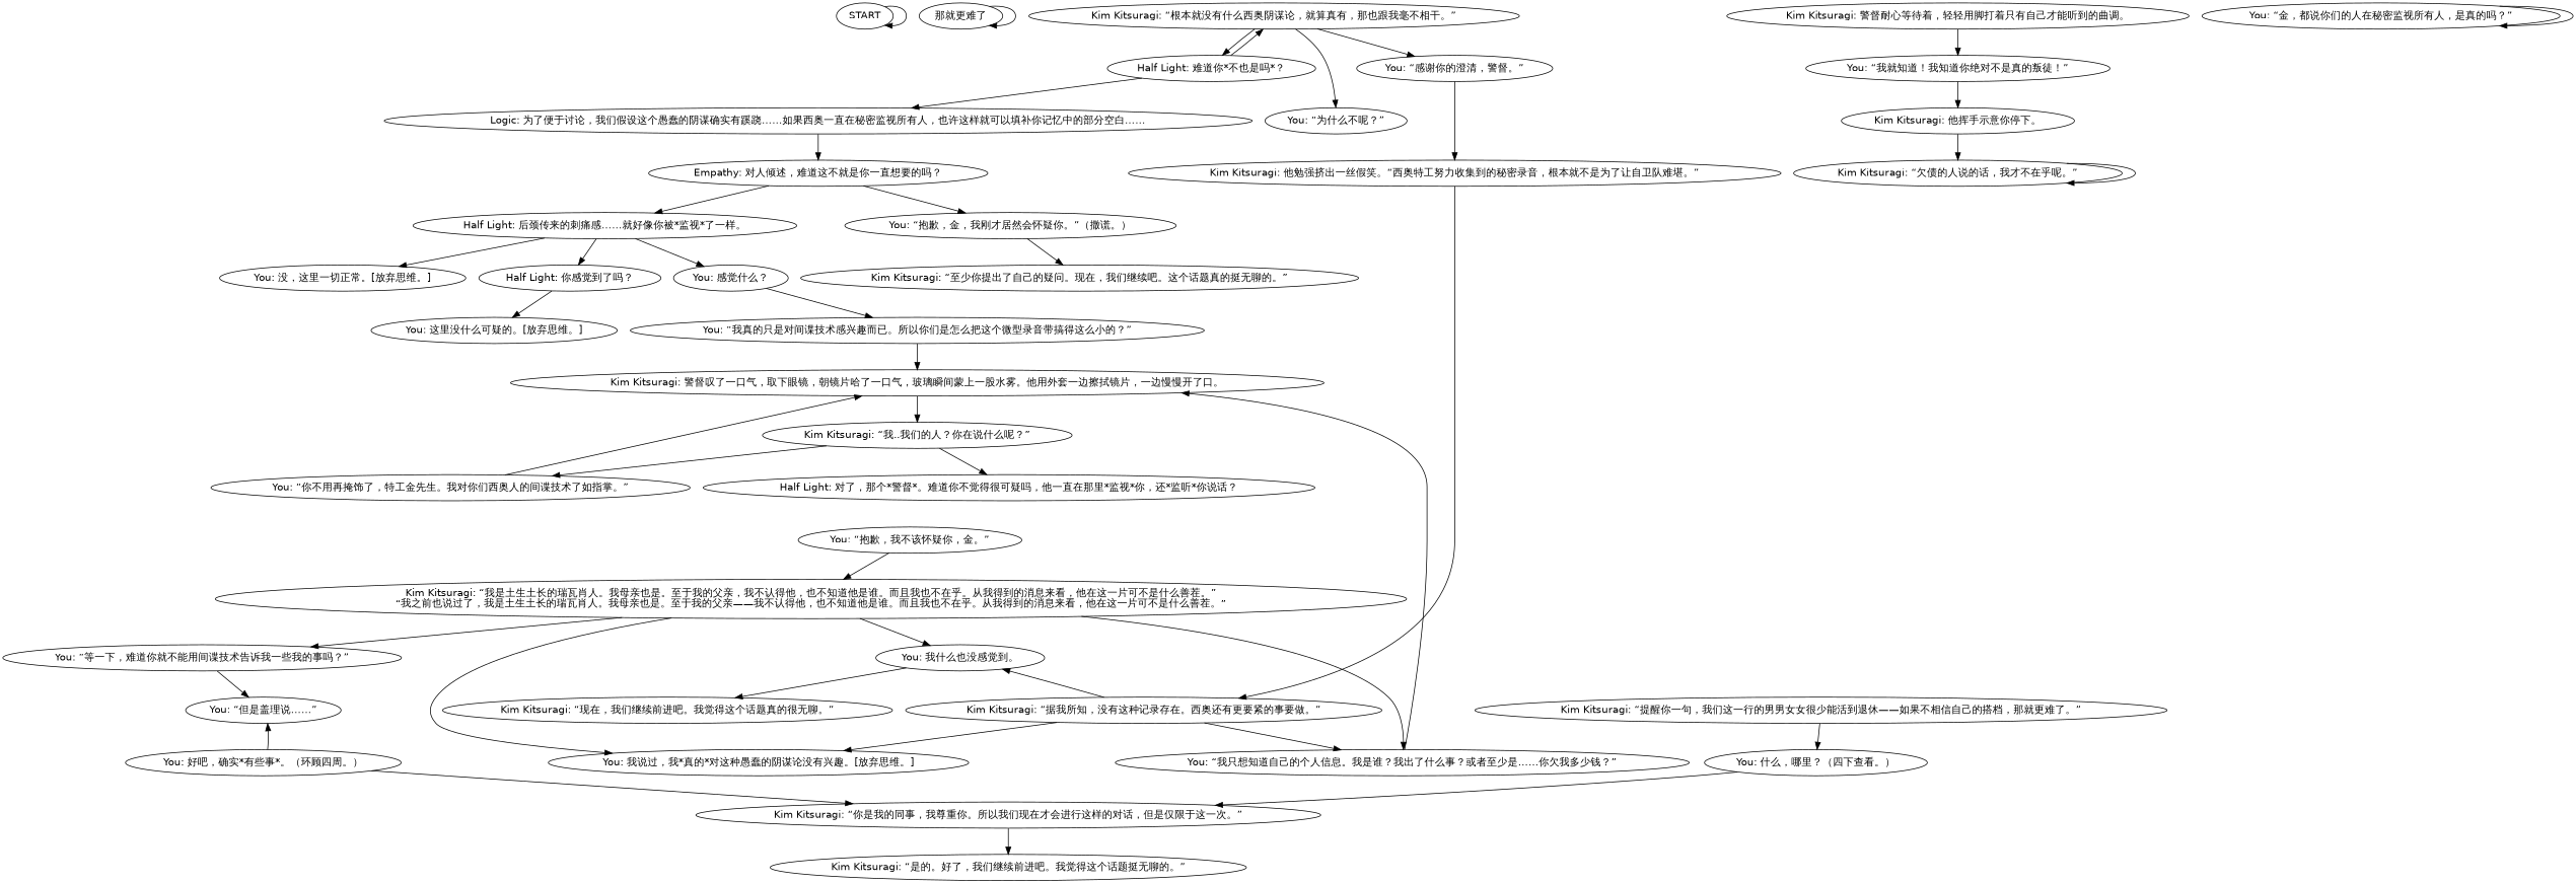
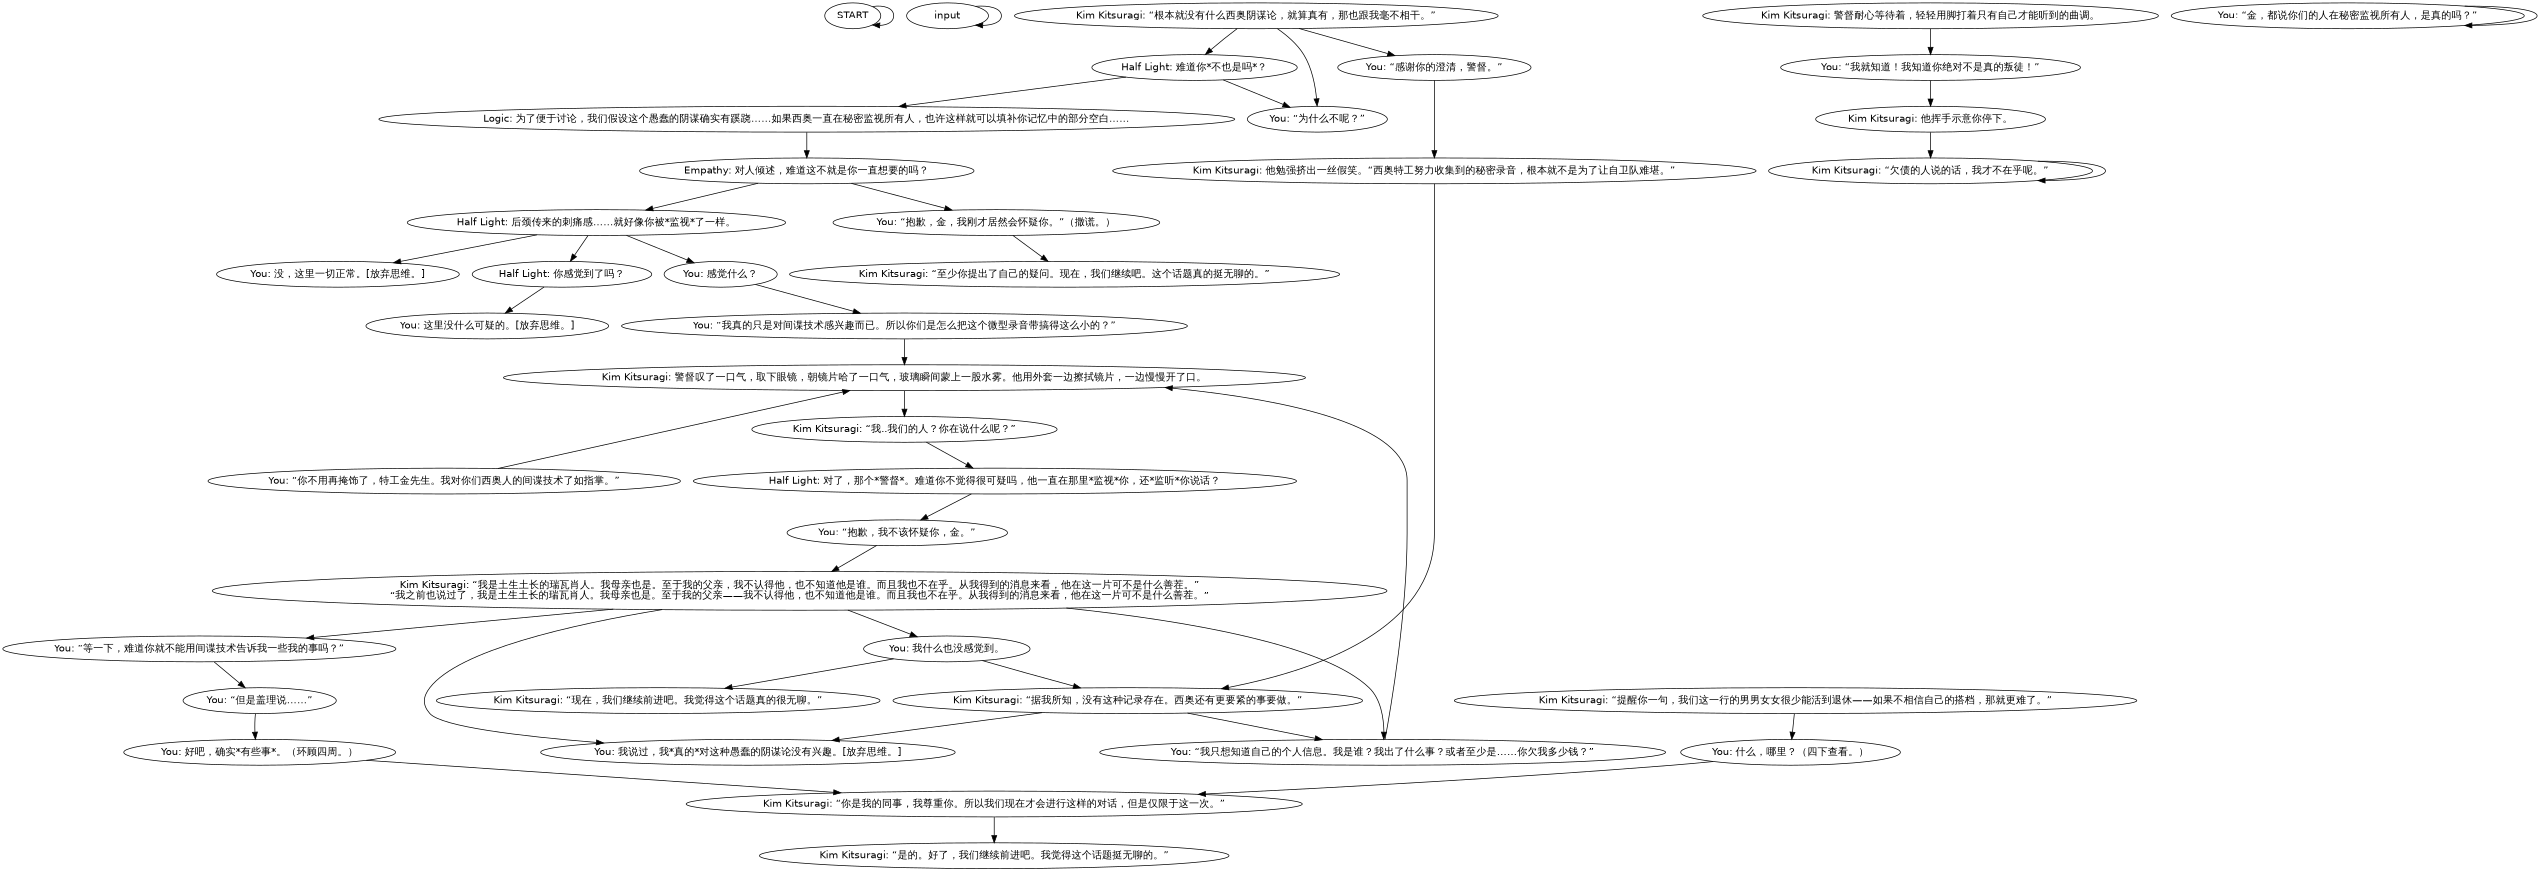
  digraph {
    fontname="DejaVu Sans"
    node [fontname="DejaVu Sans"]
    edge [fontname="DejaVu Sans"]
    n1 [label=START]
-   n2 [label="那就更难了"]
+   n2 [label=input]
    n3 [label="Half Light: 你感觉到了吗？"]
    n4 [label="You: 这里没什么可疑的。[放弃思维。]"]
    n5 [label="You: 我说过，我*真的*对这种愚蠢的阴谋论没有兴趣。[放弃思维。]"]
    n6 [label="You: “抱歉，金，我刚才居然会怀疑你。”（撒谎。）"]
    n7 [label="Kim Kitsuragi: “至少你提出了自己的疑问。现在，我们继续吧。这个话题真的挺无聊的。”"]
    n8 [label="You: 感觉什么？"]
    n9 [label="You: “我真的只是对间谍技术感兴趣而已。所以你们是怎么把这个微型录音带搞得这么小的？”"]
    n10 [label="Kim Kitsuragi: 警督叹了一口气，取下眼镜，朝镜片哈了一口气，玻璃瞬间蒙上一股水雾。他用外套一边擦拭镜片，一边慢慢开了口。"]
    n11 [label="You: 什么，哪里？（四下查看。）"]
    n12 [label="Kim Kitsuragi: “你是我的同事，我尊重你。所以我们现在才会进行这样的对话，但是仅限于这一次。”"]
    n13 [label="Kim Kitsuragi: “是的。好了，我们继续前进吧。我觉得这个话题挺无聊的。”"]
    n14 [label="Kim Kitsuragi: “现在，我们继续前进吧。我觉得这个话题真的很无聊。”"]
    n15 [label="Half Light: 难道你*不也是吗*？"]
    n16 [label="Logic: 为了便于讨论，我们假设这个愚蠢的阴谋确实有蹊跷……如果西奥一直在秘密监视所有人，也许这样就可以填补你记忆中的部分空白……"]
    n17 [label="Kim Kitsuragi: “根本就没有什么西奥阴谋论，就算真有，那也跟我毫不相干。”"]
    n18 [label="Empathy: 对人倾述，难道这不就是你一直想要的吗？"]
    n19 [label="You: “为什么不呢？”"]
    n20 [label="You: “感谢你的澄清，警督。”"]
    n21 [label="Kim Kitsuragi: “欠债的人说的话，我才不在乎呢。”"]
    n22 [label="You: “我就知道！我知道你绝对不是真的叛徒！”"]
    n23 [label="Kim Kitsuragi: 他挥手示意你停下。"]
    n24 [label="Half Light: 对了，那个*警督*。难道你不觉得很可疑吗，他一直在那里*监视*你，还*监听*你说话？"]
    n25 [label="You: “抱歉，我不该怀疑你，金。”"]
    n26 [label="Kim Kitsuragi: “我是土生土长的瑞瓦肖人。我母亲也是。至于我的父亲，我不认得他，也不知道他是谁。而且我也不在乎。从我得到的消息来看，他在这一片可不是什么善茬。”\n“我之前也说过了，我是土生土长的瑞瓦肖人。我母亲也是。至于我的父亲——我不认得他，也不知道他是谁。而且我也不在乎。从我得到的消息来看，他在这一片可不是什么善茬。”"]
    n27 [label="You: “我只想知道自己的个人信息。我是谁？我出了什么事？或者至少是……你欠我多少钱？”"]
    n28 [label="Kim Kitsuragi: “我..我们的人？你在说什么呢？”"]
    n29 [label="You: 我什么也没感觉到。"]
    n30 [label="You: “等一下，难道你就不能用间谍技术告诉我一些我的事吗？”"]
    n31 [label="Half Light: 后颈传来的刺痛感……就好像你被*监视*了一样。"]
    n32 [label="You: 没，这里一切正常。[放弃思维。]"]
    n33 [label="Kim Kitsuragi: 他勉强挤出一丝假笑。“西奥特工努力收集到的秘密录音，根本就不是为了让自卫队难堪。”"]
    n34 [label="Kim Kitsuragi: “据我所知，没有这种记录存在。西奥还有更要紧的事要做。”"]
    n35 [label="You: “但是盖理说……”"]
    n36 [label="You: 好吧，确实*有些事*。（环顾四周。）"]
    n37 [label="Kim Kitsuragi: “提醒你一句，我们这一行的男男女女很少能活到退休——如果不相信自己的搭档，那就更难了。”"]
    n38 [label="You: “金，都说你们的人在秘密监视所有人，是真的吗？”"]
    n39 [label="You: “你不用再掩饰了，特工金先生。我对你们西奥人的间谍技术了如指掌。”"]
    n40 [label="Kim Kitsuragi: 警督耐心等待着，轻轻用脚打着只有自己才能听到的曲调。"]
    n1 -> n1
    n2 -> n2
    n3 -> n4
    n6 -> n7
    n8 -> n9
    n9 -> n10
    n10 -> n28
    n11 -> n12
    n12 -> n13
    n15 -> n16
-   n15 -> n17
+   n15 -> n19
    n16 -> n18
    n17 -> n15
    n17 -> n19
    n17 -> n20
    n18 -> n6
    n18 -> n31
    n20 -> n33
    n21 -> n21
    n22 -> n23
    n23 -> n21
+   n24 -> n25
    n25 -> n26
    n26 -> n5
    n26 -> n27
    n26 -> n29
    n26 -> n30
    n27 -> n10
    n28 -> n24
-   n28 -> n39
    n29 -> n14
    n30 -> n35
    n31 -> n3
    n31 -> n8
    n31 -> n32
    n33 -> n34
    n34 -> n5
    n34 -> n27
-   n34 -> n29
-   n36 -> n35
+   n29 -> n34
+   n35 -> n36
    n36 -> n12
    n37 -> n11
    n38 -> n38
    n39 -> n10
    n40 -> n22
  }
